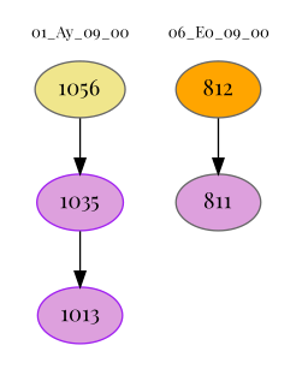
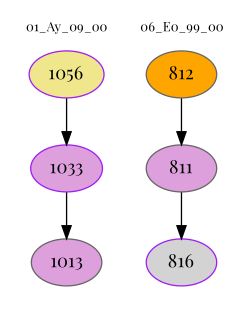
  digraph {
    fontname="Playfair Display"
    node [color=purple fillcolor=plum fontname="Playfair Display" style=filled]
    edge [color=black fontname="Playfair Display"]
-   n1 [color=gray40 fillcolor=khaki label=1056]
-   n2 [label=1035]
-   n3 [label=1013]
+   n1 [fillcolor=khaki label=1056]
+   n2 [label=1033]
+   n3 [color=gray40 label=1013]
    n4 [color=gray40 fillcolor=orange label=812]
    n5 [color=gray40 label=811]
+   n6 [fillcolor=lightgrey label=816]
    subgraph cluster_1 {
      color=white
      fontsize=10
      label="01_Ay_09_00"
      n1
      n2
      n3
    }
    subgraph cluster_2 {
      color=white
      fontsize=10
-     label="06_E0_09_00"
+     label="06_E0_99_00"
      n4
      n5
+     n6
    }
    n1 -> n2
    n2 -> n3
    n4 -> n5
+   n5 -> n6
  }
